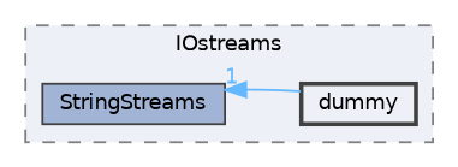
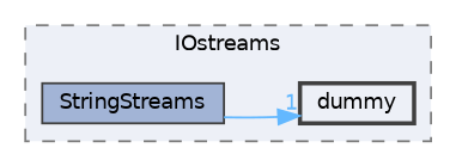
  digraph {
    compound=true
    rankdir=LR
    fontname="DejaVu Sans"
    node [color=grey25 fontname="DejaVu Sans" fontsize=10 shape=box]
    n1 [fillcolor="#a2b4d6" height=0.2 label=StringStreams style=filled width=0.4]
    n2 [fillcolor="#edf0f7" height=0.2 label=dummy style="filled,bold" width=0.4]
    subgraph cluster_1 {
      bgcolor="#edf0f7"
      fontsize=10
      label=IOstreams
      pencolor=grey50
      style="filled,dashed"
      n1
      n2
    }
-   n2 -> n1 [color=steelblue1 fontcolor=steelblue1 fontname="DejaVu Sans" fontsize=10 headlabel=1 labeldistance=1.5 labelfontname=Helvetica labelfontsize=10]
+   n1 -> n2 [color=steelblue1 fontcolor=steelblue1 fontname="DejaVu Sans" fontsize=10 headlabel=1 labeldistance=1.5 labelfontname=Helvetica labelfontsize=10]
  }
